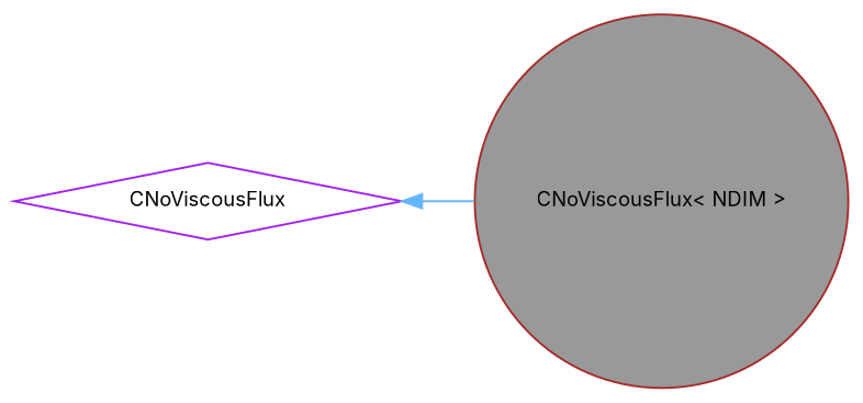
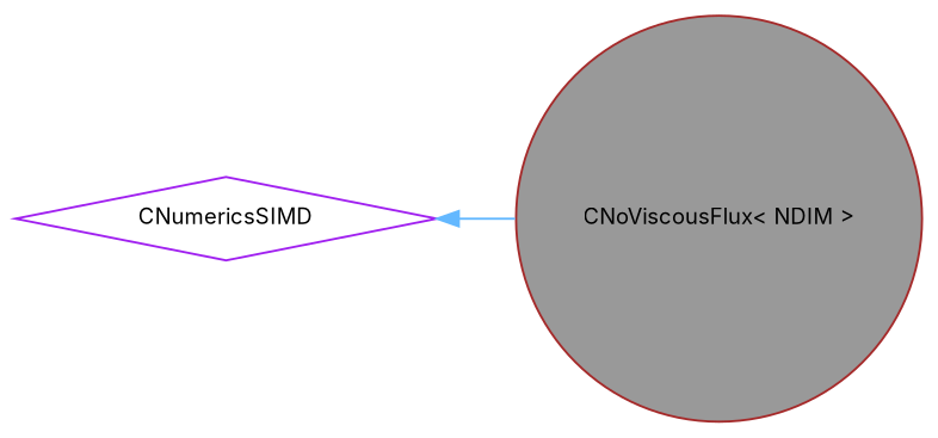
  digraph {
    rankdir=LR
    fontname=Inter
    node [fontname=Inter fontsize=10 style=filled]
    n1 [color=brown fillcolor=grey60 fontcolor=black height=0.2 label="CNoViscousFlux\< NDIM \>" shape=circle width=0.4]
-   n2 [color=purple fillcolor=white height=0.2 label=CNoViscousFlux shape=diamond width=0.4]
+   n2 [color=purple fillcolor=white height=0.2 label=CNumericsSIMD shape=diamond width=0.4]
    n2 -> n1 [color=steelblue1 dir=back fontname=Inter fontsize=10 labelfontname=Helvetica labelfontsize=10 style=solid]
  }
